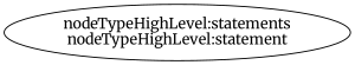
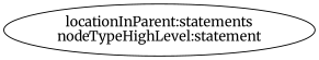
  digraph {
    fontname=Merriweather
-   n1 [label="nodeTypeHighLevel:statements\nnodeTypeHighLevel:statement" shape=ellipse fontname=Merriweather]
+   n1 [label="locationInParent:statements\nnodeTypeHighLevel:statement" shape=ellipse fontname=Merriweather]
  }
